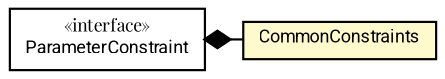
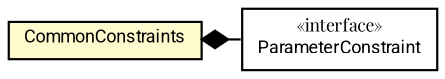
  digraph {
    nodesep=0.15
    rankdir=LR
    ranksep=0.25
    fontname="Playfair Display"
    node [fontcolor=black fontname="Playfair Display" fontsize=8 margin=0 shape=plaintext]
    n1 [height=0 label=<<table title="de.lmu.ifi.dbs.elki.utilities.optionhandling.constraints.CommonConstraints" border="0" cellborder="1" cellspacing="0" cellpadding="2" bgcolor="lemonChiffon" href="CommonConstraints.html" target="_parent"> 		<tr><td><table border="0" cellspacing="0" cellpadding="1"> 		<tr><td align="center" balign="center"> <font face="Roboto">CommonConstraints</font> </td></tr> 		</table></td></tr> 		</table>> width=0]
    n2 [height=0 label=<<table title="de.lmu.ifi.dbs.elki.utilities.optionhandling.constraints.ParameterConstraint" border="0" cellborder="1" cellspacing="0" cellpadding="2" href="ParameterConstraint.html" target="_parent"> 		<tr><td><table border="0" cellspacing="0" cellpadding="1"> 		<tr><td align="center" balign="center"> &#171;interface&#187; </td></tr> 		<tr><td align="center" balign="center"> <font face="Roboto">ParameterConstraint</font> </td></tr> 		</table></td></tr> 		</table>> width=0]
-   n2 -> n1 [arrowhead=none arrowtail=diamond color=black dir=back fontname="Playfair Display" fontsize=7 labelfontname=Roboto labelfontsize=7 weight=6]
+   n1 -> n2 [arrowhead=none arrowtail=diamond color=black dir=back fontname="Playfair Display" fontsize=7 labelfontname=Roboto labelfontsize=7 weight=6]
  }
